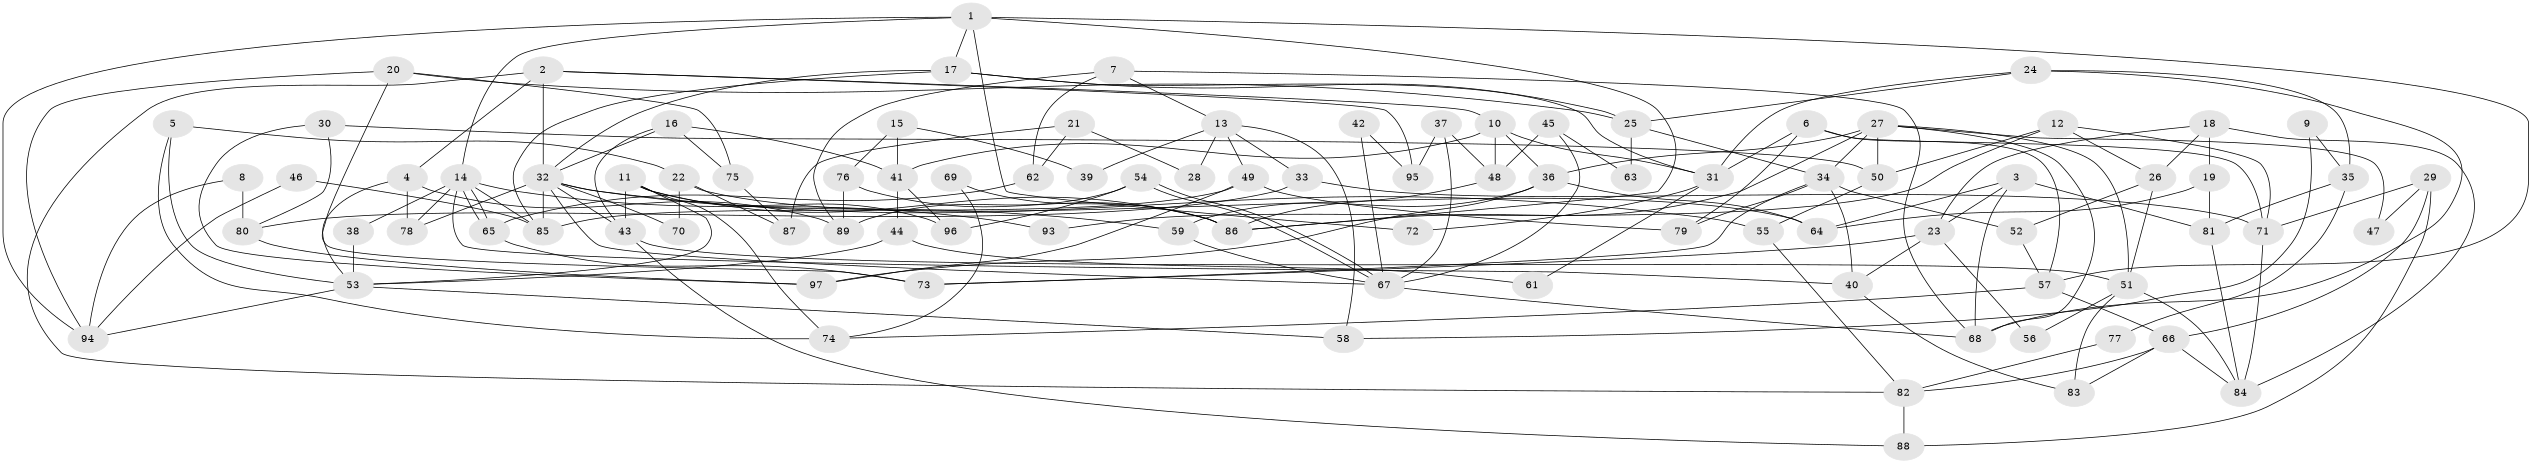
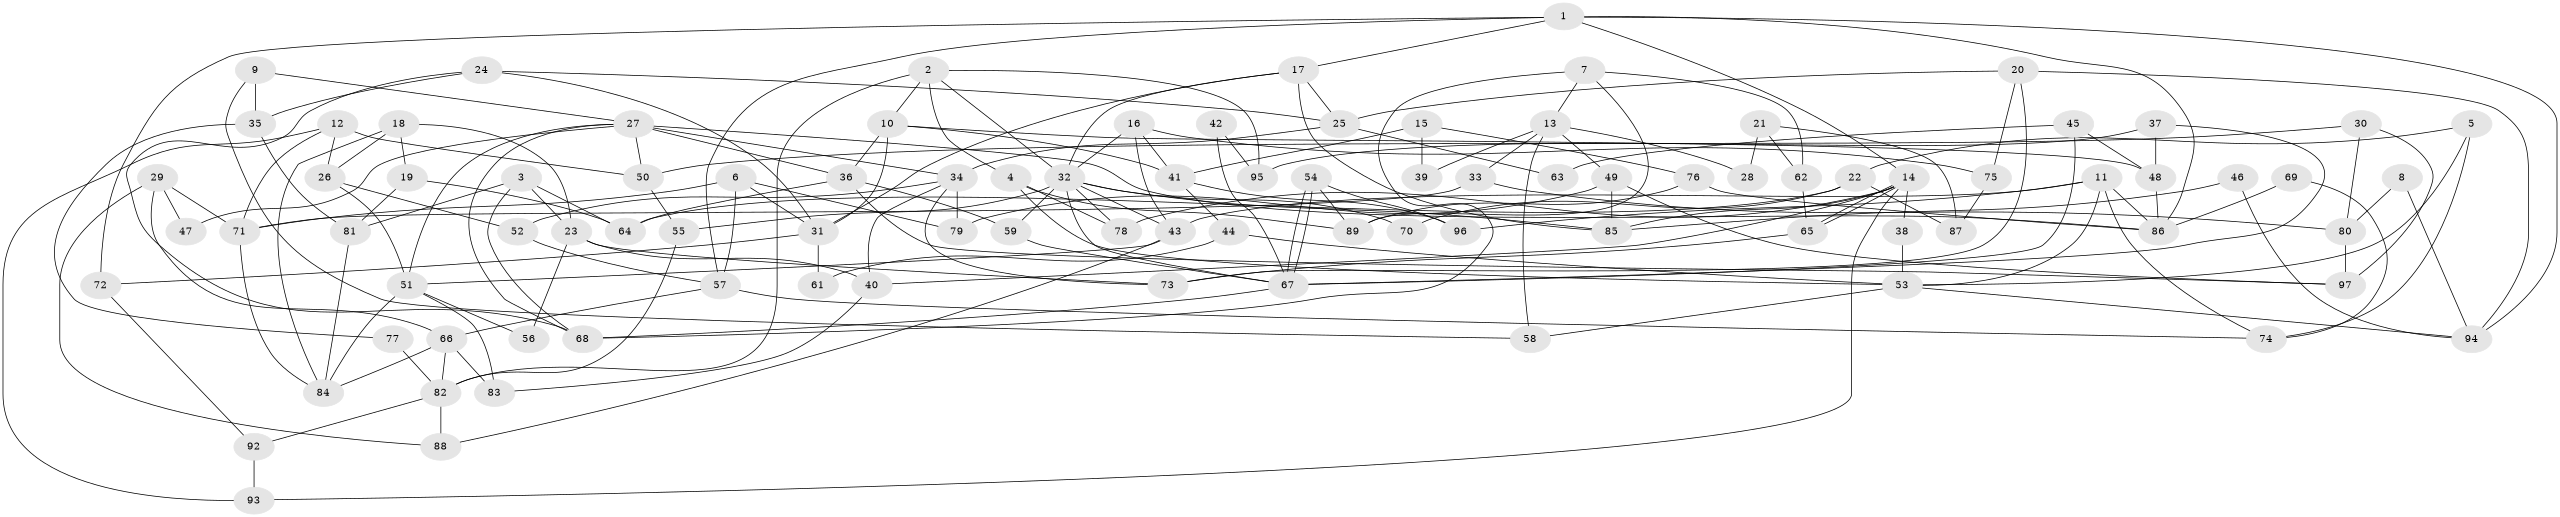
  graph {
    node [color=gray90 style=filled]
    1
    14
    17
    57
    72
    86
    94
    78
    93
    38
    40
    65
    85
    32
    31
    25
    74
    66
+   92
    2
    4
    10
    82
    95
    53
    89
    36
    41
    48
    43
    70
    55
    59
    67
    88
    3
    23
    64
    68
    81
    73
    56
    84
    58
    5
    22
    87
    6
    71
    79
    61
    7
    13
    62
    28
    33
    39
    49
    8
    80
    n61 [label=97]
    9
    27
    35
    50
    34
    51
    47
    77
    n70 [label=96]
    44
    11
    12
    26
    52
    83
    15
    76
    16
    75
    63
    18
    19
    20
    21
    24
    29
    30
    37
    42
    45
    46
    54
    69
    1 -- 14
    1 -- 17
    1 -- 57
    1 -- 72
    1 -- 86
    1 -- 94
    14 -- 78
    14 -- 93
    14 -- 38
    14 -- 40
    14 -- 65
    14 -- 65
    14 -- 85
    17 -- 85
    17 -- 32
    17 -- 31
    17 -- 25
    57 -- 74
    57 -- 66
+   72 -- 92
    38 -- 53
    40 -- 83
    65 -- 73
    32 -- 78
    32 -- 85
    32 -- 43
    32 -- 70
    32 -- 55
    32 -- 59
    32 -- 67
    31 -- 72
    31 -- 61
    25 -- 34
    25 -- 63
    66 -- 82
    66 -- 84
    66 -- 83
+   92 -- 93
    2 -- 32
    2 -- 4
    2 -- 10
    2 -- 82
    2 -- 95
    4 -- 78
    4 -- 53
    4 -- 89
    10 -- 31
    10 -- 36
    10 -- 41
    10 -- 48
+   82 -- 92
    82 -- 88
    53 -- 94
    53 -- 58
    36 -- 59
    36 -- 64
    36 -- n61
    41 -- n70
    41 -- 44
    48 -- 86
    43 -- 88
    43 -- 51
    55 -- 82
    59 -- 67
    67 -- 68
    3 -- 23
    3 -- 64
    3 -- 68
    3 -- 81
    23 -- 40
    23 -- 73
    23 -- 56
    81 -- 84
    5 -- 74
    5 -- 53
    5 -- 22
    22 -- 70
    22 -- 64
    22 -- 87
    6 -- 57
    6 -- 31
    6 -- 71
    6 -- 79
    71 -- 84
    7 -- 89
    7 -- 68
    7 -- 13
    7 -- 62
    13 -- 58
    13 -- 28
    13 -- 33
    13 -- 39
    13 -- 49
    62 -- 65
    33 -- 71
    33 -- 80
    49 -- 85
    49 -- 79
    49 -- n61
    8 -- 94
    8 -- 80
    80 -- n61
    9 -- 58
+   9 -- 27
    9 -- 35
    27 -- 86
    27 -- 36
    27 -- 68
    27 -- 50
    27 -- 34
    27 -- 51
    27 -- 47
    35 -- 81
    35 -- 77
    50 -- 55
    34 -- 40
    34 -- 73
    34 -- 79
    34 -- 52
    51 -- 56
    51 -- 84
    51 -- 83
    77 -- 82
    44 -- 53
    44 -- 61
    11 -- 86
    11 -- 74
    11 -- 53
    11 -- 43
    11 -- n70
    12 -- 93
    12 -- 71
    12 -- 50
    12 -- 26
    26 -- 51
    26 -- 52
    52 -- 57
    15 -- 41
    15 -- 39
    15 -- 76
    76 -- 86
    76 -- 89
    16 -- 32
    16 -- 41
    16 -- 43
    16 -- 75
    75 -- 87
    18 -- 23
    18 -- 84
    18 -- 26
    18 -- 19
    19 -- 64
    19 -- 81
    20 -- 94
    20 -- 25
    20 -- 73
    20 -- 75
    21 -- 87
    21 -- 62
    21 -- 28
    24 -- 31
    24 -- 25
    24 -- 68
    24 -- 35
    29 -- 66
    29 -- 88
    29 -- 71
    29 -- 47
    30 -- 80
    30 -- n61
    30 -- 50
    37 -- 95
    37 -- 48
    37 -- 67
    42 -- 95
    42 -- 67
    45 -- 48
    45 -- 67
    45 -- 63
    46 -- 94
    46 -- 85
    54 -- 89
    54 -- 67
    54 -- 67
    54 -- n70
    69 -- 86
    69 -- 74
  }
